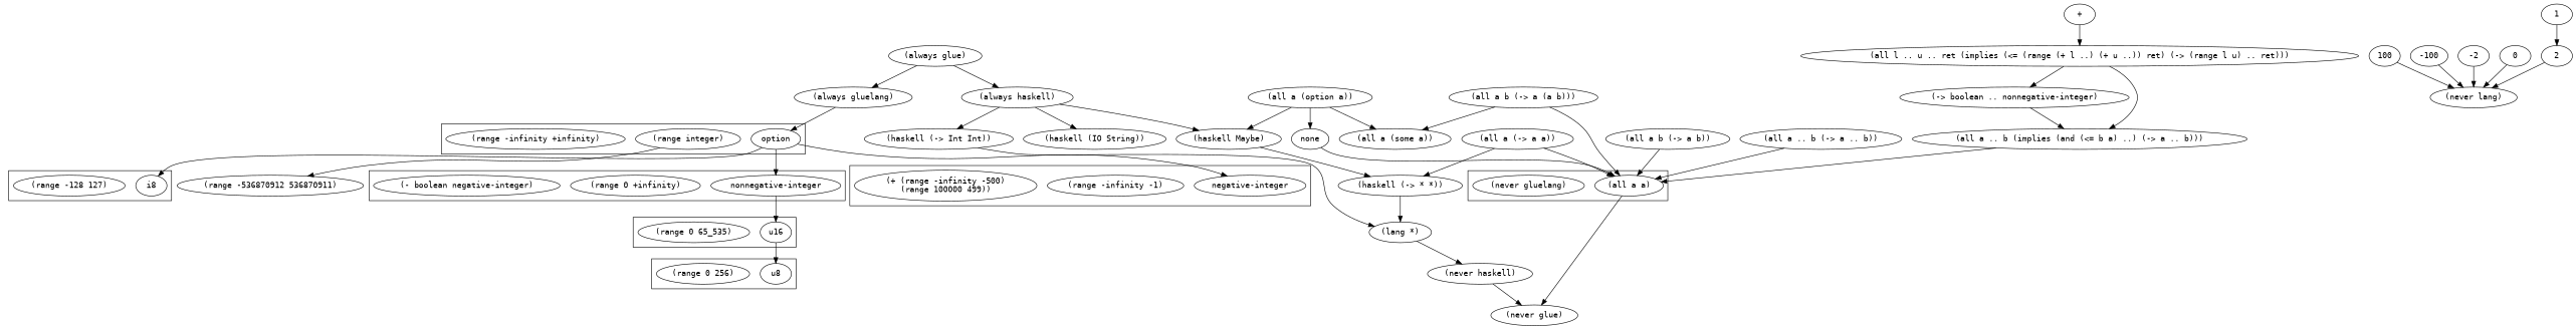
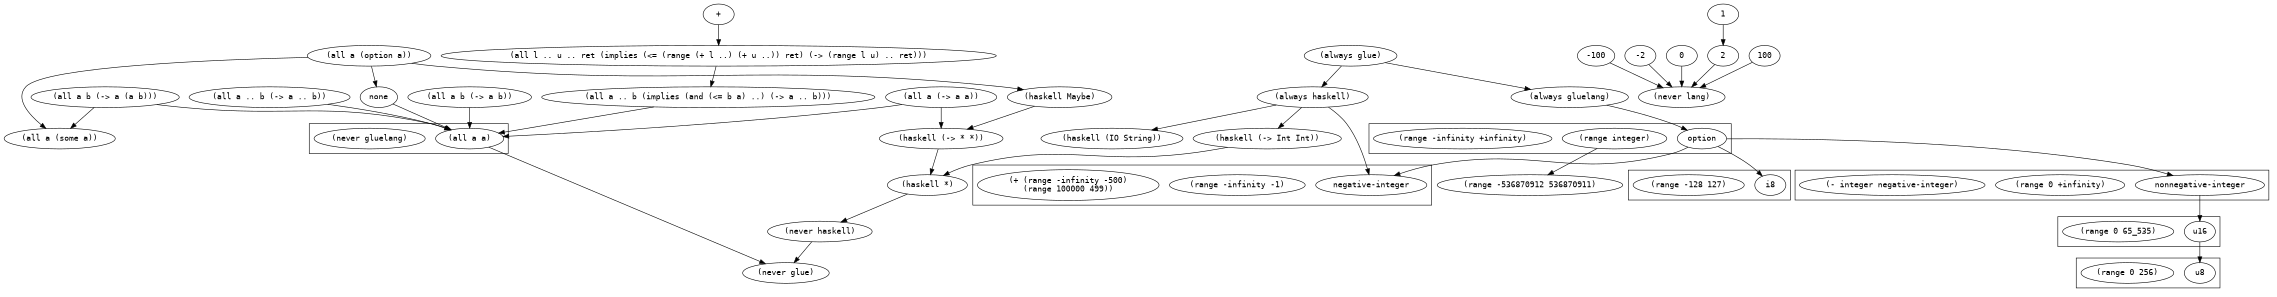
  digraph {
    compound=true
    node [fontname=monospace]
    n1 [label=option]
    "(range integer)"
    "(range -infinity +infinity)"
    "(all a a)"
    "(never gluelang)"
    "nonnegative-integer"
    "(range 0 +infinity)"
-   "(- integer negative-integer)" [label="(- boolean negative-integer)"]
+   "(- integer negative-integer)"
    "negative-integer"
    "(range -infinity -1)"
    "(+ (range -infinity -500)\n(range 100000 499))"
    u16
    "(range 0 65_535)"
    u8
    "(range 0 256)"
    i8
    "(range -128 127)"
    "(range -536870912 536870911)"
    "(never glue)"
    -100
    "(never lang)"
    -2
    0
    1
    2
    100
    "(always glue)"
    "(always gluelang)"
    "(always haskell)"
    "(haskell (-> Int Int))"
    "(haskell (IO String))"
    "(haskell Maybe)"
-   "(haskell *)" [label="(lang *)"]
+   "(haskell *)"
    "(haskell (-> * *))"
    "(never haskell)"
    "(all a (option a))"
    "(all a (some a))"
    none
    "(all a b (-> a (a b)))"
    "(all a (-> a a))"
    "(all a b (-> a b))"
    "(all a .. b (-> a .. b))"
-   "(-> boolean .. nonnegative-integer)"
    "(all a .. b (implies (and (<= b a) ..) (-> a .. b)))"
    "(all l .. u .. ret (implies (<= (range (+ l ..) (+ u ..)) ret) (-> (range l u) .. ret)))"
    "+"
    subgraph cluster_1 {
      n1
      "(range integer)"
      "(range -infinity +infinity)"
    }
    subgraph cluster_2 {
      "(all a a)"
      "(never gluelang)"
    }
    subgraph cluster_3 {
      "nonnegative-integer"
      "(range 0 +infinity)"
      "(- integer negative-integer)"
    }
    subgraph cluster_4 {
      "negative-integer"
      "(range -infinity -1)"
      "(+ (range -infinity -500)\n(range 100000 499))"
    }
    subgraph cluster_5 {
      u16
      "(range 0 65_535)"
    }
    subgraph cluster_6 {
      u8
      "(range 0 256)"
    }
    subgraph cluster_7 {
      i8
      "(range -128 127)"
    }
    n1 -> "nonnegative-integer"
    n1 -> "negative-integer"
    n1 -> i8
    "(range integer)" -> "(range -536870912 536870911)"
    "(all a a)" -> "(never glue)"
    "nonnegative-integer" -> u16
    u16 -> u8
    -100 -> "(never lang)"
    -2 -> "(never lang)"
    0 -> "(never lang)"
    1 -> 2
    2 -> "(never lang)"
    100 -> "(never lang)"
    "(always glue)" -> "(always gluelang)"
    "(always glue)" -> "(always haskell)"
    "(always gluelang)" -> n1
    "(always haskell)" -> "(haskell (-> Int Int))"
    "(always haskell)" -> "(haskell (IO String))"
-   "(always haskell)" -> "(haskell Maybe)"
+   "(always haskell)" -> "negative-integer"
    "(haskell (-> Int Int))" -> "(haskell *)"
    "(haskell Maybe)" -> "(haskell (-> * *))"
    "(haskell *)" -> "(never haskell)"
    "(haskell (-> * *))" -> "(haskell *)"
    "(never haskell)" -> "(never glue)"
    "(all a (option a))" -> "(haskell Maybe)"
    "(all a (option a))" -> "(all a (some a))"
    "(all a (option a))" -> none
    none -> "(all a a)"
    "(all a b (-> a (a b)))" -> "(all a a)"
    "(all a b (-> a (a b)))" -> "(all a (some a))"
    "(all a (-> a a))" -> "(all a a)"
    "(all a (-> a a))" -> "(haskell (-> * *))"
    "(all a b (-> a b))" -> "(all a a)"
    "(all a .. b (-> a .. b))" -> "(all a a)"
-   "(-> boolean .. nonnegative-integer)" -> "(all a .. b (implies (and (<= b a) ..) (-> a .. b)))"
    "(all a .. b (implies (and (<= b a) ..) (-> a .. b)))" -> "(all a a)"
-   "(all l .. u .. ret (implies (<= (range (+ l ..) (+ u ..)) ret) (-> (range l u) .. ret)))" -> "(-> boolean .. nonnegative-integer)"
    "(all l .. u .. ret (implies (<= (range (+ l ..) (+ u ..)) ret) (-> (range l u) .. ret)))" -> "(all a .. b (implies (and (<= b a) ..) (-> a .. b)))"
    "+" -> "(all l .. u .. ret (implies (<= (range (+ l ..) (+ u ..)) ret) (-> (range l u) .. ret)))"
  }
